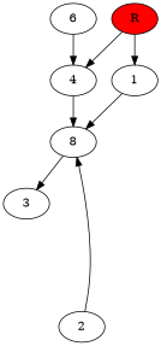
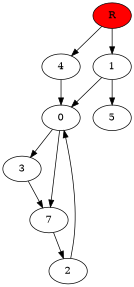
  digraph {
    1
-   8
+   5
+   8 [label=0]
    3
+   7
    2
    4
-   6
    R [fillcolor="#ff0000" style=filled]
+   1 -> 5
    1 -> 8
    8 -> 3
+   8 -> 7
+   3 -> 7
+   7 -> 2
    2 -> 8
    4 -> 8
-   6 -> 4
    R -> 1
    R -> 4
  }
